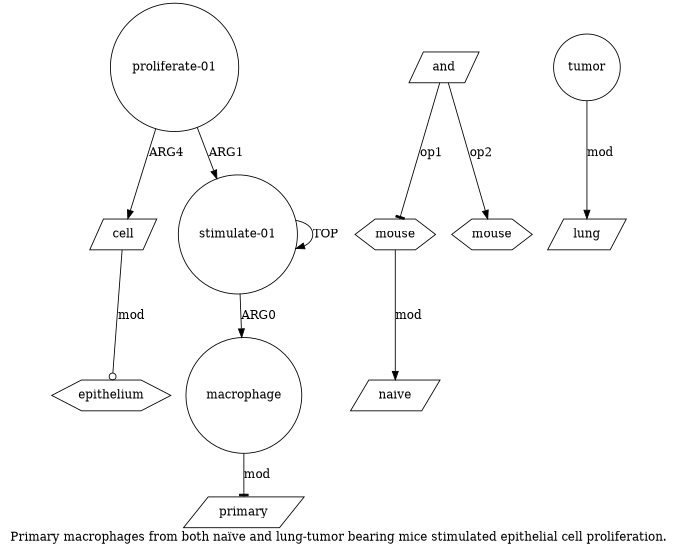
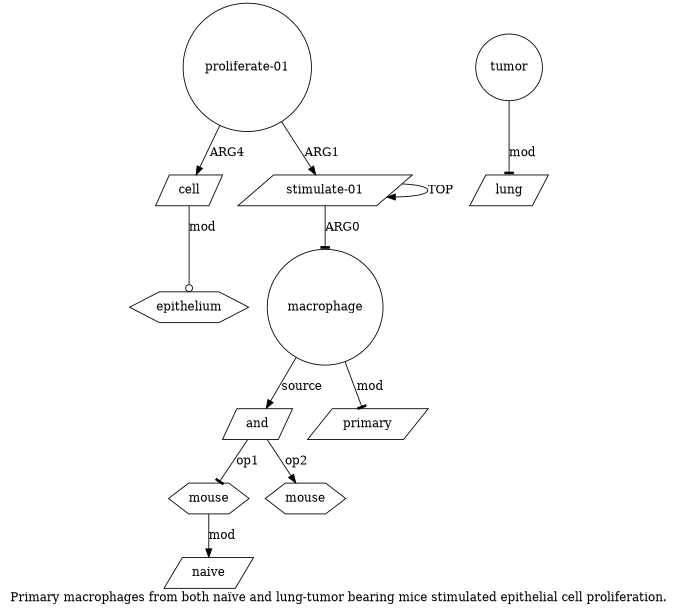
  digraph {
    label="Primary macrophages from both naïve and lung-tumor bearing mice stimulated epithelial cell proliferation."
    node [color=black gold_label=mouse shape=parallelogram test_label=mouse]
    edge [arrowhead=normal color=black gold_label=mod test_label=mod]
    n1 [gold_ind=11 gold_label=cell label=cell test_ind=11 test_label=cell]
    n2 [gold_ind=12 gold_label=epithelium label=epithelium shape=hexagon test_ind=12 test_label=epithelium]
    n3 [gold_ind=10 gold_label="proliferate-01" label="proliferate-01" shape=circle test_ind=10 test_label="proliferate-01"]
-   n4 [gold_ind=0 gold_label="stimulate-01" label="stimulate-01" shape=circle test_ind=0 test_label="stimulate-01"]
+   n4 [gold_ind=0 gold_label="stimulate-01" label="stimulate-01" test_ind=0 test_label="stimulate-01"]
    n5 [gold_ind=1 gold_label=macrophage label=macrophage shape=circle test_ind=1 test_label=macrophage]
    n6 [gold_ind=3 gold_label=and label=and test_ind=3 test_label=and]
    n7 [gold_ind=2 gold_label=primary label=primary test_ind=2 test_label=primary]
    n8 [gold_ind=4 label=mouse shape=hexagon test_ind=4]
    n9 [gold_ind=6 label=mouse shape=hexagon test_ind=6]
    n10 [gold_ind=5 gold_label=naive label=naive test_ind=5 test_label=naive]
    n11 [gold_ind=8 gold_label=tumor label=tumor shape=circle test_ind=8 test_label=tumor]
    n12 [gold_ind=9 gold_label=lung label=lung test_ind=9 test_label=lung]
    n1 -> n2 [arrowhead=odot label=mod]
    n3 -> n1 [gold_label=ARG0 label=ARG4 test_label=ARG0]
    n3 -> n4 [gold_label=ARG1 label=ARG1 test_label=ARG1]
    n4 -> n4 [gold_label=TOP label=TOP test_label=TOP]
-   n4 -> n5 [gold_label=ARG0 label=ARG0 test_label=ARG0]
+   n4 -> n5 [arrowhead=tee gold_label=ARG0 label=ARG0 test_label=ARG0]
+   n5 -> n6 [gold_label=source label=source test_label=source]
    n5 -> n7 [arrowhead=tee label=mod]
    n6 -> n8 [arrowhead=tee gold_label=op1 label=op1 test_label=op1]
    n6 -> n9 [gold_label=op2 label=op2 test_label=op2]
    n8 -> n10 [label=mod]
-   n11 -> n12 [label=mod]
+   n11 -> n12 [arrowhead=tee label=mod]
  }
